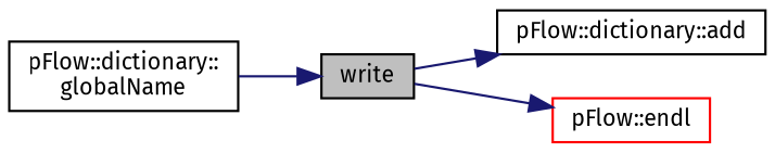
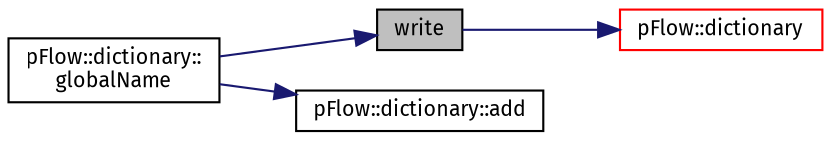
  digraph {
    fontname="Fira Sans"
    rankdir=LR
    node [color=black fillcolor=white fontname="Fira Sans" fontsize=10 shape=record style=filled]
    edge [color=midnightblue fontname="Fira Sans" fontsize=10 labelfontname=Helvetica labelfontsize=10 style=solid]
    n1 [fillcolor=grey75 fontcolor=black height=0.2 label=write width=0.4]
    n2 [height=0.2 label="pFlow::dictionary::add" width=0.4]
-   n3 [color=red height=0.2 label="pFlow::endl" width=0.4]
+   n3 [color=red height=0.2 label="pFlow::dictionary" width=0.4]
    n4 [height=0.2 label="pFlow::dictionary::\lglobalName" width=0.4]
-   n1 -> n2
+   n4 -> n2
    n1 -> n3
    n4 -> n1
  }
